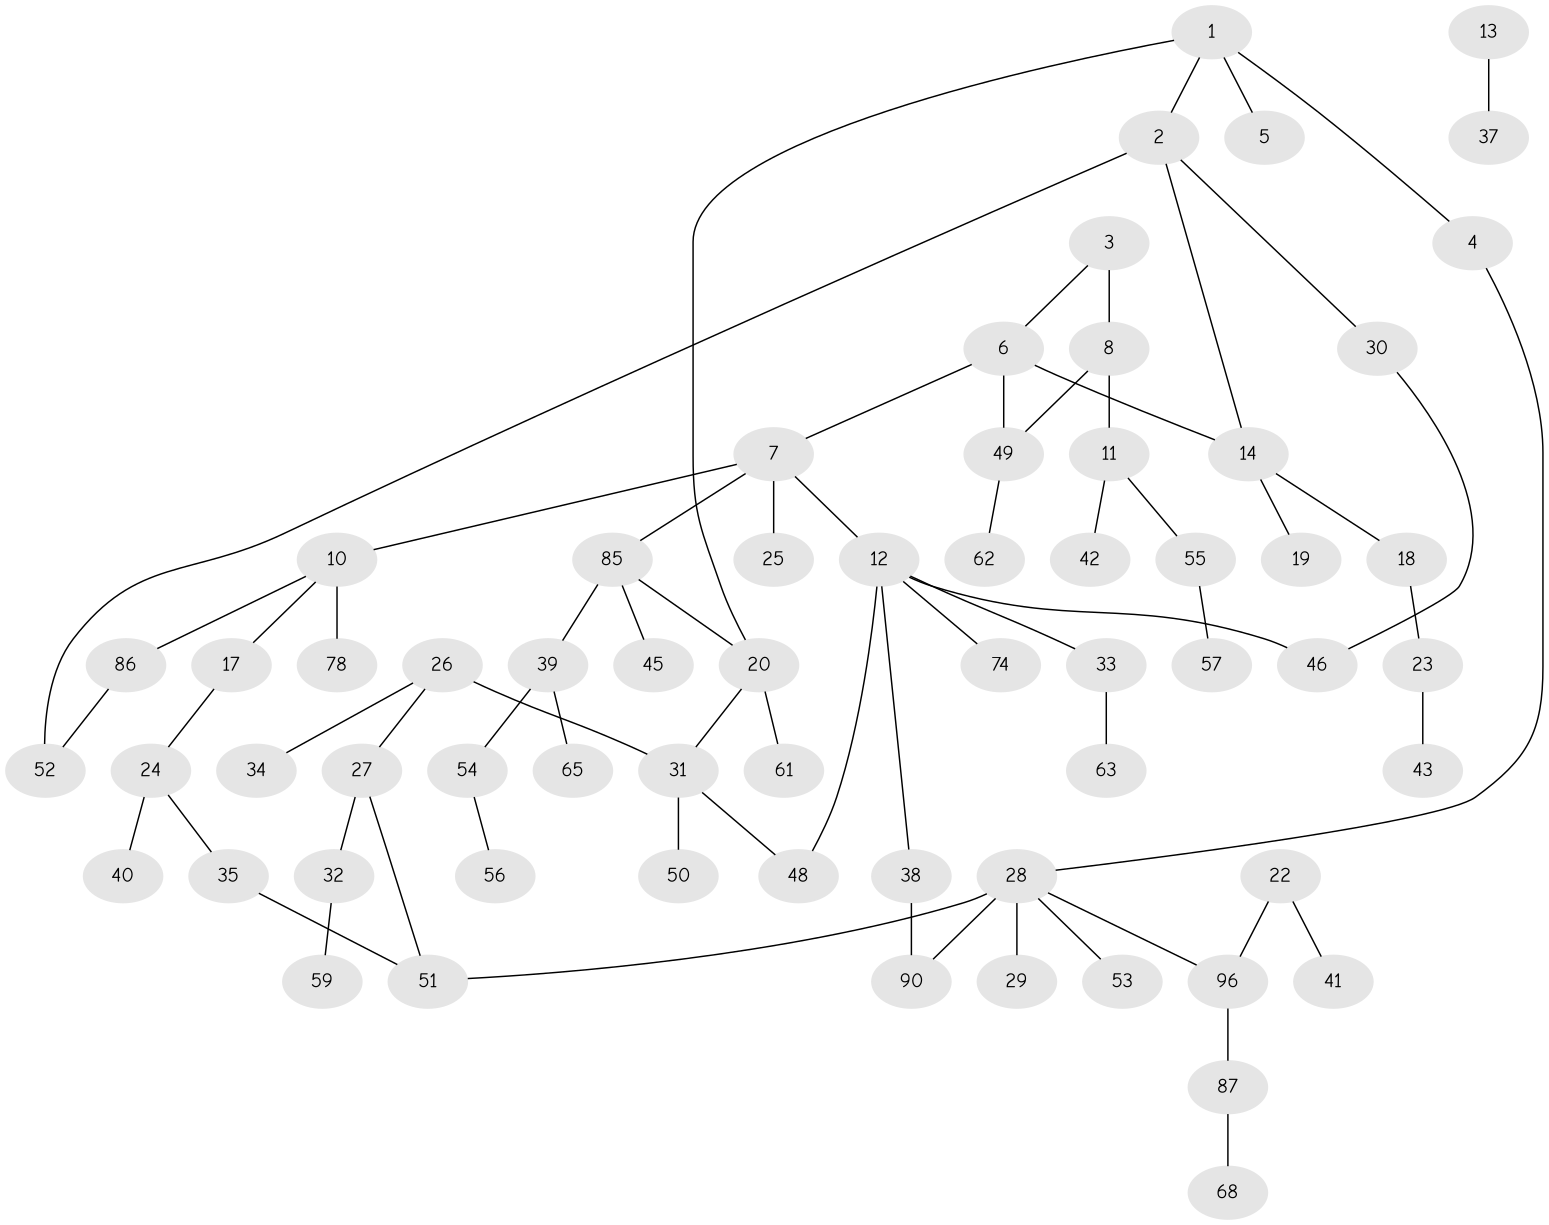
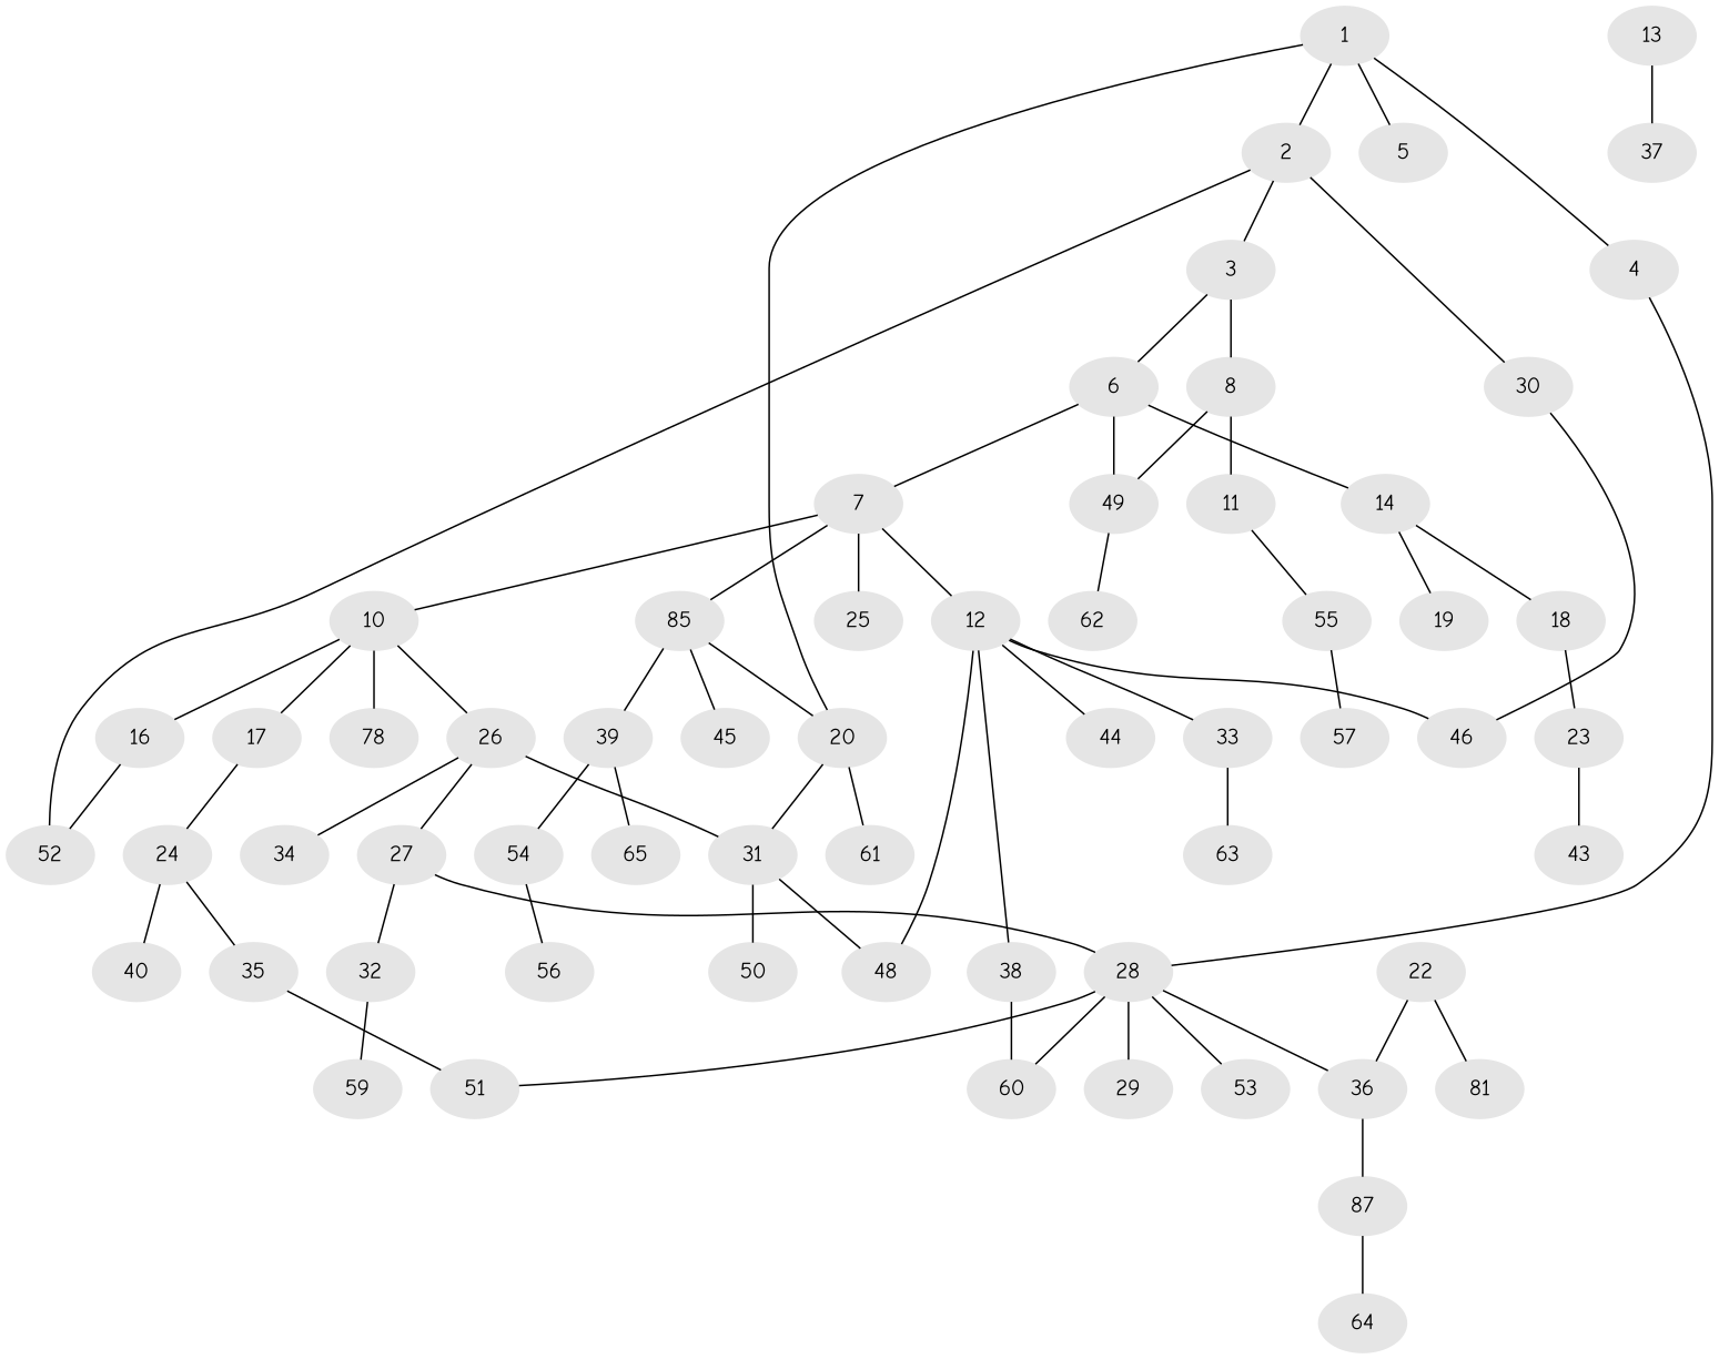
  graph {
    fontname="Comic Neue"
    node [color=gray90 fontname="Comic Neue" style=filled]
    edge [fontname="Comic Neue"]
    1
    2
    4
    5
    20
    3
    30
    52
    28
    61
    31
    6
    8
    46
    7
    14
    49
    11
-   36 [label=96]
+   36
    29
    51
    53
-   60 [label=90]
+   60
    25
    10
    12
    n27 [label=85]
    13
    37
    18
    19
    62
-   16 [label=86]
+   16
    17
    26
    n36 [label=78]
    33
    38
-   44 [label=74]
+   44
    48
    39
    45
-   42
    55
    24
    27
    34
    57
    63
    23
    54
    65
    35
    40
    32
    59
    43
    50
    22
-   41
+   41 [label=81]
    n61 [label=87]
-   64 [label=68]
+   64
    56
    1 -- 2
    1 -- 4
    1 -- 5
    1 -- 20
-   2 -- 14
+   2 -- 3
    2 -- 30
    2 -- 52
    4 -- 28
    20 -- 61
    20 -- 31
    3 -- 6
    3 -- 8
    30 -- 46
    28 -- 36
    28 -- 29
    28 -- 51
    28 -- 53
    28 -- 60
    31 -- 48
    31 -- 50
    6 -- 7
    6 -- 14
    6 -- 49
    8 -- 49
    8 -- 11
    7 -- 25
    7 -- 10
    7 -- 12
    7 -- n27
    14 -- 18
    14 -- 19
    49 -- 62
-   11 -- 42
    11 -- 55
    36 -- n61
    10 -- 16
    10 -- 17
+   10 -- 26
    10 -- n36
    12 -- 46
    12 -- 33
    12 -- 38
    12 -- 44
    12 -- 48
    n27 -- 20
    n27 -- 39
    n27 -- 45
    13 -- 37
    18 -- 23
    16 -- 52
    17 -- 24
    26 -- 31
    26 -- 27
    26 -- 34
    33 -- 63
    38 -- 60
    39 -- 54
    39 -- 65
    55 -- 57
    24 -- 35
    24 -- 40
-   27 -- 51
+   27 -- 28
    27 -- 32
    23 -- 43
    54 -- 56
    35 -- 51
    32 -- 59
    22 -- 36
    22 -- 41
    n61 -- 64
  }
